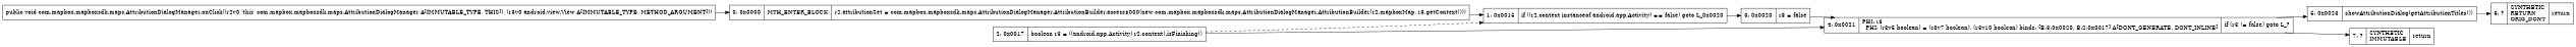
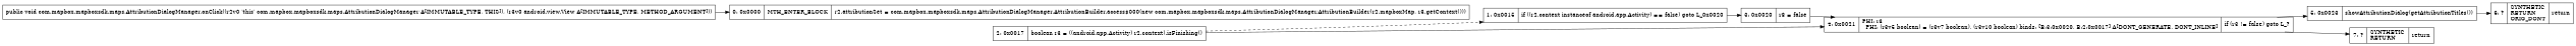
  digraph {
    rankdir=LR
    node [shape=record]
    n1 [label="{0\:\ 0x0000|MTH_ENTER_BLOCK\l|r2.attributionSet = com.mapbox.mapboxsdk.maps.AttributionDialogManager.AttributionBuilder.access$000(new com.mapbox.mapboxsdk.maps.AttributionDialogManager.AttributionBuilder(r2.mapboxMap, r3.getContext()))\l}"]
    n2 [label="{1\:\ 0x0015|if ((r2.context instanceof android.app.Activity) == false) goto L_0x0020\l}"]
    n3 [label="{3\:\ 0x0020|r8 = false\l}"]
    n4 [label="{2\:\ 0x0017|boolean r3 = ((android.app.Activity) r2.context).isFinishing()\l}"]
    n5 [label="{4\:\ 0x0021|PHI: r3 \l  PHI: (r3v5 boolean) = (r3v7 boolean), (r3v10 boolean) binds: [B:3:0x0020, B:2:0x0017] A[DONT_GENERATE, DONT_INLINE]\l|if (r3 != false) goto L_?\l}"]
    n6 [label="{5\:\ 0x0023|showAttributionDialog(getAttributionTitles())\l}"]
-   n7 [label="{7\:\ ?|SYNTHETIC\lIMMUTABLE\l|return\l}"]
+   n7 [label="{7\:\ ?|SYNTHETIC\lRETURN\l|return\l}"]
    n8 [label="{6\:\ ?|SYNTHETIC\lRETURN\lORIG_DONT\l|return\l}"]
    n9 [label="{public void com.mapbox.mapboxsdk.maps.AttributionDialogManager.onClick((r2v0 'this' com.mapbox.mapboxsdk.maps.AttributionDialogManager A[IMMUTABLE_TYPE, THIS]), (r3v0 android.view.View A[IMMUTABLE_TYPE, METHOD_ARGUMENT])) }"]
-   n1 -> n2
    n2 -> n3
    n3 -> n5
    n4 -> n2 [style=dashed]
    n4 -> n5
    n5 -> n6 [style=solid]
    n5 -> n7
    n6 -> n8
    n9 -> n1
  }
